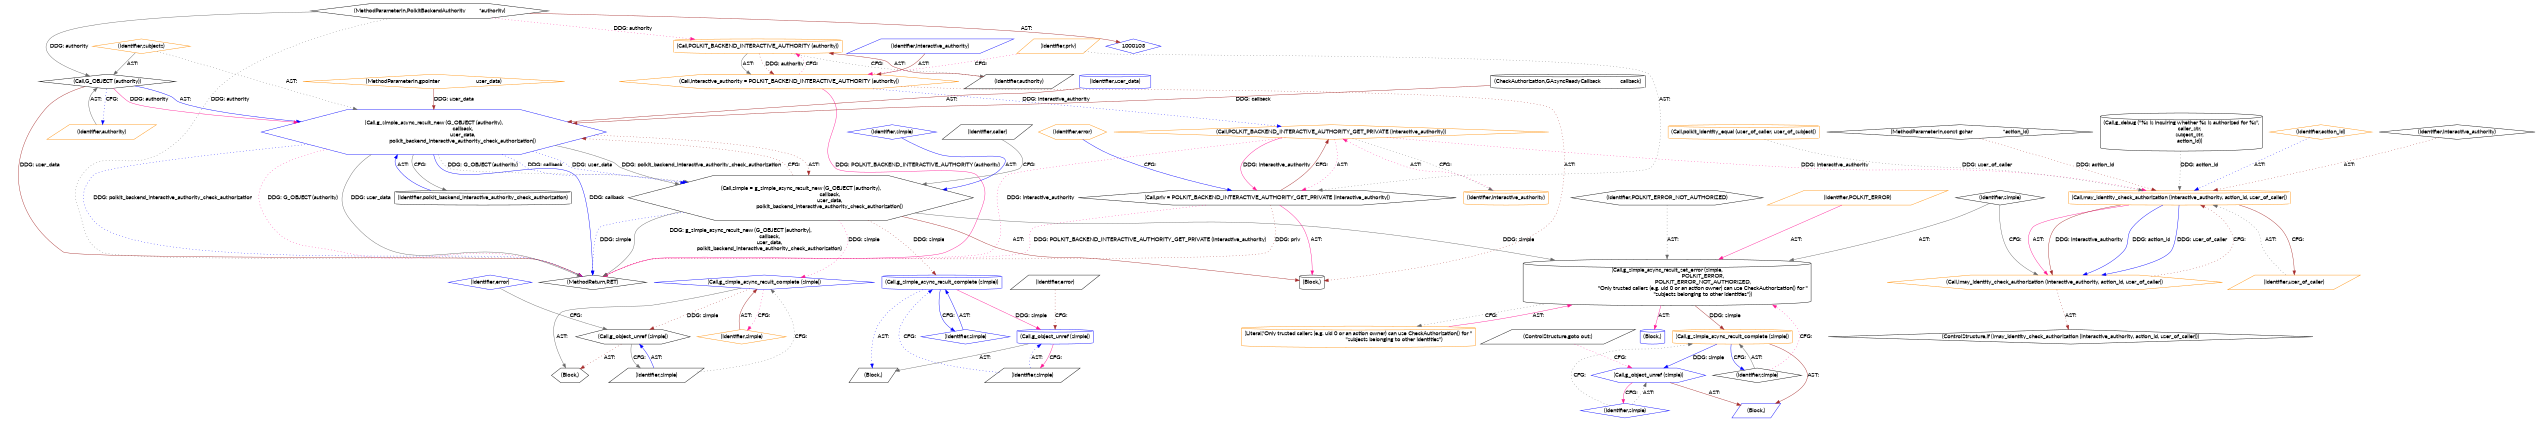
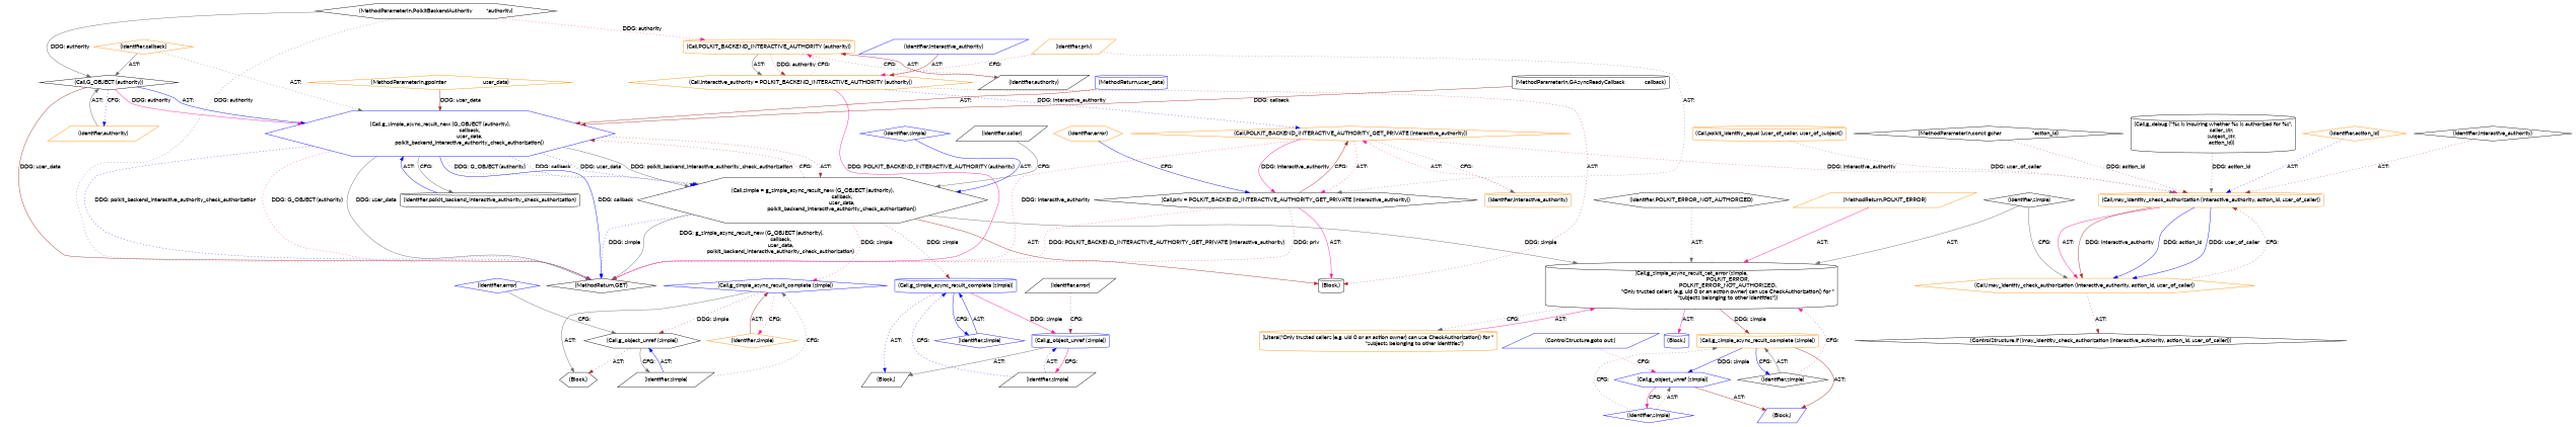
  digraph {
    fontname=Lato
    node [color=black fontname=Lato shape=diamond]
    edge [color=gray40 fontname=Lato style=solid]
    n1 [label="(MethodParameterIn,PolkitBackendAuthority         *authority)" shape=hexagon]
    n2 [color=darkorange label="(Call,POLKIT_BACKEND_INTERACTIVE_AUTHORITY (authority))" shape=cylinder]
    n3 [label="(Call,G_OBJECT (authority))"]
-   n4 [label="(MethodReturn,RET)"]
-   1000103 [color=blue]
+   n4 [label="(MethodReturn,GET)"]
    n6 [color=darkorange label="(Call,interactive_authority = POLKIT_BACKEND_INTERACTIVE_AUTHORITY (authority))" shape=hexagon]
    n7 [label="(Identifier,authority)" shape=parallelogram]
    n8 [color=blue label="(Call,g_simple_async_result_new (G_OBJECT (authority),\n                                      callback,\n                                      user_data,\n                                      polkit_backend_interactive_authority_check_authorization))" shape=hexagon]
    n9 [color=darkorange label="(Identifier,authority)" shape=parallelogram]
    n10 [color=darkorange label="(Call,POLKIT_BACKEND_INTERACTIVE_AUTHORITY_GET_PRIVATE (interactive_authority))"]
    n11 [label="(Block,)" shape=cylinder]
    n12 [label="(Call,priv = POLKIT_BACKEND_INTERACTIVE_AUTHORITY_GET_PRIVATE (interactive_authority))" shape=hexagon]
    n13 [color=darkorange label="(Call,may_identity_check_authorization (interactive_authority, action_id, user_of_caller))" shape=cylinder]
    n14 [color=darkorange label="(Identifier,interactive_authority)" shape=cylinder]
    n15 [color=darkorange label="(Call,!may_identity_check_authorization (interactive_authority, action_id, user_of_caller))" shape=hexagon]
-   n16 [color=darkorange label="(Identifier,user_of_caller)" shape=parallelogram]
    n17 [label="(ControlStructure,if (!may_identity_check_authorization (interactive_authority, action_id, user_of_caller)))"]
    n18 [label="(Call,simple = g_simple_async_result_new (G_OBJECT (authority),\n                                      callback,\n                                      user_data,\n                                      polkit_backend_interactive_authority_check_authorization))" shape=hexagon]
    n19 [label="(Identifier,polkit_backend_interactive_authority_check_authorization)" shape=cylinder]
    n20 [color=blue label="(Call,g_simple_async_result_complete (simple))"]
    n21 [color=blue label="(Call,g_simple_async_result_complete (simple))" shape=cylinder]
    n22 [label="(Call,g_simple_async_result_set_error (simple,\n                                               POLKIT_ERROR,\n                                               POLKIT_ERROR_NOT_AUTHORIZED,\n                                               \"Only trusted callers (e.g. uid 0 or an action owner) can use CheckAuthorization() for \"\n                                               \"subjects belonging to other identities\"))" shape=cylinder]
    n23 [label="(Call,g_object_unref (simple))" shape=hexagon]
    n24 [label="(Block,)" shape=hexagon]
    n25 [color=darkorange label="(Identifier,simple)"]
    n26 [color=blue label="(Call,g_object_unref (simple))" shape=cylinder]
    n27 [color=blue label="(Identifier,simple)"]
    n28 [label="(Block,)" shape=parallelogram]
    n29 [color=darkorange label="(Call,g_simple_async_result_complete (simple))" shape=cylinder]
    n30 [color=darkorange label="(Literal,\"Only trusted callers (e.g. uid 0 or an action owner) can use CheckAuthorization() for \"\n                                               \"subjects belonging to other identities\")" shape=cylinder]
    n31 [color=blue label="(Block,)" shape=cylinder]
    n32 [label="(Identifier,simple)" shape=parallelogram]
    n33 [label="(Identifier,simple)" shape=parallelogram]
    n34 [color=blue label="(Call,g_object_unref (simple))" shape=hexagon]
    n35 [label="(Identifier,simple)"]
    n36 [color=blue label="(Block,)" shape=parallelogram]
    n37 [color=blue label="(Identifier,simple)"]
    n38 [color=blue label="(Identifier,interactive_authority)" shape=parallelogram]
    n39 [color=darkorange label="(MethodParameterIn,gpointer                        user_data)"]
    n40 [label="(Identifier,error)" shape=parallelogram]
    n41 [label="(Identifier,interactive_authority)"]
    n42 [label="(Identifier,caller)" shape=parallelogram]
    n43 [color=blue label="(Identifier,error)"]
-   n44 [label="(ControlStructure,goto out;)" shape=parallelogram]
+   n44 [color=blue label="(ControlStructure,goto out;)" shape=parallelogram]
    n45 [color=darkorange label="(Call,polkit_identity_equal (user_of_caller, user_of_subject))" shape=cylinder]
    n46 [label="(Identifier,POLKIT_ERROR_NOT_AUTHORIZED)" shape=hexagon]
    n47 [label="(MethodParameterIn,const gchar                    *action_id)"]
    n48 [color=blue label="(Identifier,simple)"]
-   n49 [color=darkorange label="(Identifier,subjects)"]
+   n49 [color=darkorange label="(Identifier,callback)"]
    n50 [color=darkorange label="(Identifier,priv)" shape=parallelogram]
-   n51 [color=blue label="(Identifier,user_data)" shape=cylinder]
+   n51 [color=blue label="(MethodReturn,user_data)" shape=cylinder]
    n52 [label="(Identifier,simple)"]
    n53 [label="(Call,g_debug (\"%s is inquiring whether %s is authorized for %s\",\n           caller_str,\n           subject_str,\n           action_id))" shape=cylinder]
-   n54 [color=darkorange label="(Identifier,POLKIT_ERROR)" shape=parallelogram]
+   n54 [color=darkorange label="(MethodReturn,POLKIT_ERROR)" shape=parallelogram]
    n55 [color=darkorange label="(Identifier,error)" shape=hexagon]
    n56 [color=darkorange label="(Identifier,action_id)"]
-   n57 [label="(CheckAuthorization,GAsyncReadyCallback             callback)" shape=cylinder]
+   n57 [label="(MethodParameterIn,GAsyncReadyCallback             callback)" shape=cylinder]
    n1 -> n2 [color=deeppink label="DDG: authority" style=dotted]
    n1 -> n3 [label="DDG: authority"]
    n1 -> n4 [label="DDG: authority" style=dotted]
-   n1 -> 1000103 [color=brown label="AST: "]
    n2 -> n6 [label="AST: "]
    n2 -> n6 [color=brown label="DDG: authority" style=dotted]
    n2 -> n7 [label="CFG: " style=dotted]
    n3 -> n4 [color=brown label="DDG: user_data"]
    n3 -> n8 [color=blue label="AST: "]
    n3 -> n8 [color=deeppink label="DDG: authority"]
    n3 -> n9 [color=blue label="CFG: " style=dotted]
    n6 -> n2 [color=deeppink label="CFG: " style=dotted]
    n6 -> n4 [color=deeppink label="DDG: POLKIT_BACKEND_INTERACTIVE_AUTHORITY (authority)"]
    n6 -> n10 [color=blue label="DDG: interactive_authority" style=dotted]
    n6 -> n11 [color=brown label="AST: " style=dotted]
    n7 -> n2 [color=brown label="AST: "]
    n8 -> n4 [color=blue label="DDG: callback"]
    n8 -> n4 [color=blue label="DDG: polkit_backend_interactive_authority_check_authorization" style=dotted]
    n8 -> n4 [color=deeppink label="DDG: G_OBJECT (authority)" style=dotted]
    n8 -> n4 [label="DDG: user_data"]
    n8 -> n18 [color=brown label="AST: " style=dotted]
    n8 -> n18 [label="DDG: G_OBJECT (authority)" style=dotted]
    n8 -> n18 [color=blue label="DDG: callback" style=dotted]
    n8 -> n18 [color=blue label="DDG: user_data" style=dotted]
    n8 -> n18 [label="DDG: polkit_backend_interactive_authority_check_authorization"]
    n8 -> n19 [label="CFG: "]
    n9 -> n3 [label="AST: "]
    n10 -> n4 [color=deeppink label="DDG: interactive_authority" style=dotted]
    n10 -> n12 [color=deeppink label="AST: " style=dotted]
    n10 -> n12 [color=deeppink label="DDG: interactive_authority"]
    n10 -> n13 [color=deeppink label="DDG: interactive_authority" style=dotted]
    n10 -> n14 [label="CFG: " style=dotted]
    n12 -> n4 [color=brown label="DDG: priv" style=dotted]
    n12 -> n4 [color=deeppink label="DDG: POLKIT_BACKEND_INTERACTIVE_AUTHORITY_GET_PRIVATE (interactive_authority)" style=dotted]
    n12 -> n10 [color=brown label="CFG: "]
    n12 -> n11 [color=deeppink label="AST: "]
    n13 -> n15 [color=deeppink label="AST: "]
    n13 -> n15 [color=brown label="DDG: interactive_authority"]
    n13 -> n15 [color=blue label="DDG: action_id"]
    n13 -> n15 [color=blue label="DDG: user_of_caller"]
-   n13 -> n16 [color=brown label="CFG: "]
    n14 -> n10 [color=deeppink label="AST: " style=dotted]
    n15 -> n13 [color=brown label="CFG: " style=dotted]
    n15 -> n17 [color=brown label="AST: " style=dotted]
-   n16 -> n13 [label="AST: " style=dotted]
    n18 -> n4 [color=blue label="DDG: simple" style=dotted]
    n18 -> n4 [label="DDG: g_simple_async_result_new (G_OBJECT (authority),\n                                      callback,\n                                      user_data,\n                                      polkit_backend_interactive_authority_check_authorization)"]
    n18 -> n8 [color=brown label="CFG: " style=dotted]
    n18 -> n11 [color=brown label="AST: "]
    n18 -> n20 [color=deeppink label="DDG: simple" style=dotted]
    n18 -> n21 [color=brown label="DDG: simple" style=dotted]
    n18 -> n22 [label="DDG: simple"]
    n19 -> n8 [color=blue label="AST: "]
    n20 -> n23 [color=brown label="DDG: simple" style=dotted]
    n20 -> n24 [label="AST: "]
    n20 -> n25 [color=deeppink label="CFG: " style=dotted]
    n21 -> n26 [color=deeppink label="DDG: simple"]
    n21 -> n27 [color=blue label="CFG: "]
    n21 -> n28 [color=blue label="AST: " style=dotted]
    n22 -> n29 [color=brown label="DDG: simple"]
    n22 -> n30 [label="CFG: " style=dotted]
    n22 -> n31 [color=deeppink label="AST: "]
    n23 -> n24 [color=brown label="AST: " style=dotted]
    n23 -> n32 [label="CFG: "]
    n25 -> n20 [color=brown label="AST: "]
    n26 -> n28 [label="AST: "]
    n26 -> n33 [color=deeppink label="CFG: "]
    n27 -> n21 [color=blue label="AST: "]
    n29 -> n34 [color=blue label="DDG: simple"]
    n29 -> n35 [color=blue label="CFG: "]
    n29 -> n36 [color=brown label="AST: "]
    n30 -> n22 [color=deeppink label="AST: "]
    n32 -> n20 [label="CFG: " style=dotted]
    n32 -> n23 [color=blue label="AST: "]
    n33 -> n21 [color=blue label="CFG: " style=dotted]
    n33 -> n26 [color=blue label="AST: " style=dotted]
    n34 -> n36 [color=brown label="AST: "]
    n34 -> n37 [color=deeppink label="CFG: "]
    n35 -> n22 [color=deeppink label="CFG: " style=dotted]
    n35 -> n29 [label="AST: "]
    n37 -> n29 [label="CFG: " style=dotted]
    n37 -> n34 [label="AST: " style=dotted]
    n38 -> n6 [color=brown label="AST: "]
    n39 -> n8 [color=brown label="DDG: user_data"]
    n40 -> n26 [color=brown label="CFG: " style=dotted]
    n41 -> n13 [color=brown label="AST: " style=dotted]
    n42 -> n18 [label="CFG: "]
    n43 -> n23 [label="CFG: "]
    n44 -> n34 [color=deeppink label="CFG: " style=dotted]
    n45 -> n13 [label="DDG: user_of_caller" style=dotted]
    n46 -> n22 [label="AST: " style=dotted]
    n47 -> n13 [color=brown label="DDG: action_id" style=dotted]
    n48 -> n18 [color=blue label="AST: "]
    n49 -> n3 [label="AST: "]
    n49 -> n8 [label="AST: " style=dotted]
    n50 -> n6 [color=deeppink label="CFG: " style=dotted]
    n50 -> n12 [label="AST: " style=dotted]
    n51 -> n8 [color=brown label="AST: "]
    n52 -> n15 [label="CFG: "]
    n52 -> n22 [label="AST: "]
    n53 -> n13 [label="DDG: action_id" style=dotted]
    n54 -> n22 [color=deeppink label="AST: "]
    n55 -> n12 [color=blue label="CFG: "]
    n56 -> n13 [color=blue label="AST: " style=dotted]
    n57 -> n8 [color=brown label="DDG: callback"]
  }
